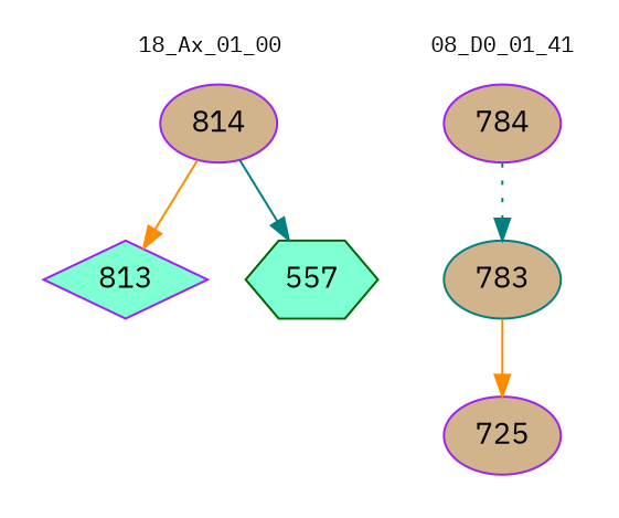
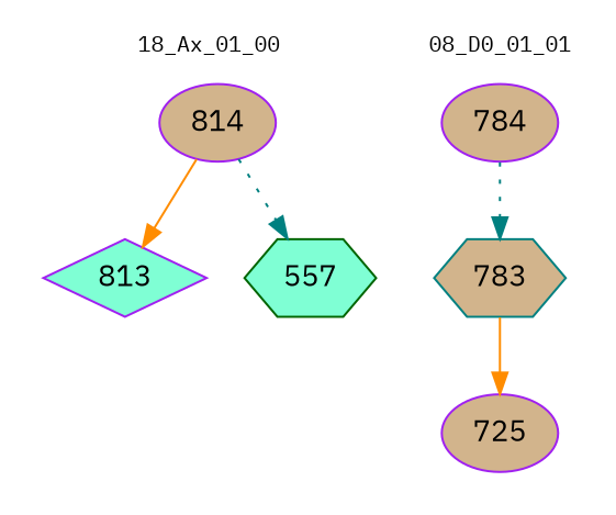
  digraph {
    fontname="IBM Plex Mono"
    node [color=purple fillcolor=tan fontname="IBM Plex Mono" shape=ellipse style=filled]
    edge [color=darkorange fontname="IBM Plex Mono" style=solid]
    n1 [label=814]
    n2 [fillcolor=aquamarine label=813 shape=diamond]
    n3 [color=darkgreen fillcolor=aquamarine label=557 shape=hexagon]
-   n4 [color=teal label=783]
+   n4 [color=teal label=783 shape=hexagon]
    n5 [label=725]
    n6 [label=784]
    subgraph cluster_1 {
      color=white
      fontsize=10
      label="18_Ax_01_00"
      n1
      n2
      n3
    }
    subgraph cluster_2 {
      color=white
      fontsize=10
-     label="08_D0_01_41"
+     label="08_D0_01_01"
      n4
      n5
      n6
    }
    n1 -> n2
-   n1 -> n3 [color=teal]
+   n1 -> n3 [color=teal style=dotted]
    n4 -> n5
    n6 -> n4 [color=teal style=dotted]
  }
